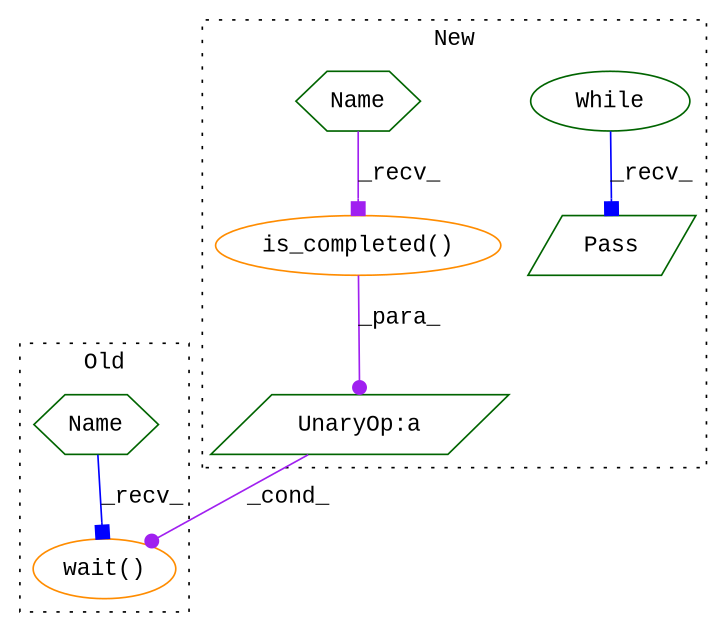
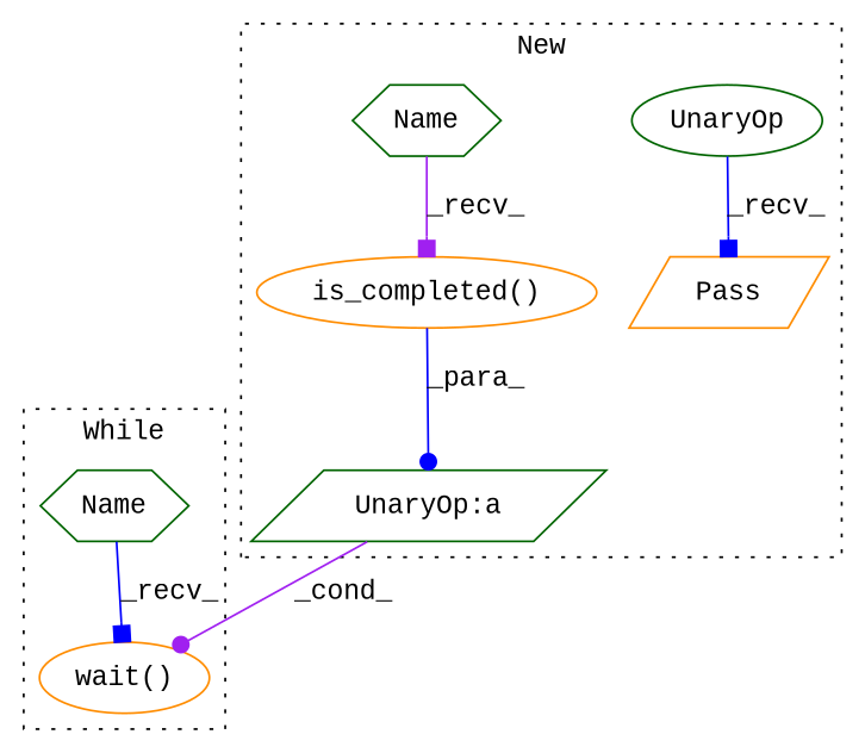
  digraph {
    fontname="Liberation Mono"
    node [a=75 color=darkgreen fontname="Liberation Mono" l=1 s=13563 shape=ellipse]
    edge [arrowhead=box color=purple fontname="Liberation Mono"]
    n1 [color=darkorange l=8 label="wait()"]
    n2 [a=87 label=Name shape=hexagon]
-   n3 [a=52 l="6,18" label=While s="14358,14386"]
+   n3 [a=52 l="6,18" label=UnaryOp s="14358,14386"]
    n4 [color=darkorange l=16 label="is_completed()" s=14369]
    n5 [a=61 l=22 label="UnaryOp:a" s=14364 shape=parallelogram]
-   n6 [a=62 l=4 label=Pass s=14404 shape=parallelogram]
+   n6 [a=62 color=darkorange l=4 label=Pass s=14404 shape=parallelogram]
    n7 [a=87 label=Name s=14369 shape=hexagon]
    subgraph cluster_1 {
-     label=Old
+     label=While
      style=dotted
      n1
      n2
    }
    subgraph cluster_2 {
      label=New
      style=dotted
      n3
      n4
      n5
      n6
      n7
    }
    n2 -> n1 [color=blue label=_recv_]
    n3 -> n6 [color=blue label=_recv_]
-   n4 -> n5 [arrowhead=dot label=_para_]
+   n4 -> n5 [arrowhead=dot color=blue label=_para_]
    n5 -> n1 [arrowhead=dot label=_cond_]
    n7 -> n4 [label=_recv_]
  }
